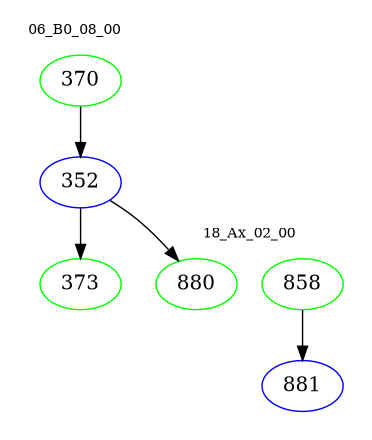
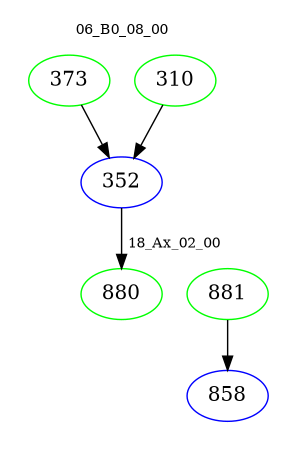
  digraph {
    node [color=green]
    edge [color=black]
-   n1 [color=blue label=881]
-   n2 [label=858]
+   n1 [label=881]
+   n2 [color=blue label=858]
    n3 [label=880]
-   n4 [label=370]
+   n4 [label=310]
    n5 [color=blue label=352]
    n6 [label=373]
    subgraph cluster_1 {
      color=white
      fontsize=10
      label="18_Ax_02_00"
      n1
      n2
      n3
    }
    subgraph cluster_2 {
      color=white
      fontsize=10
      label="06_B0_08_00"
      n4
      n5
      n6
    }
-   n2 -> n1
+   n1 -> n2
    n4 -> n5
    n5 -> n3
-   n5 -> n6
+   n6 -> n5
  }
